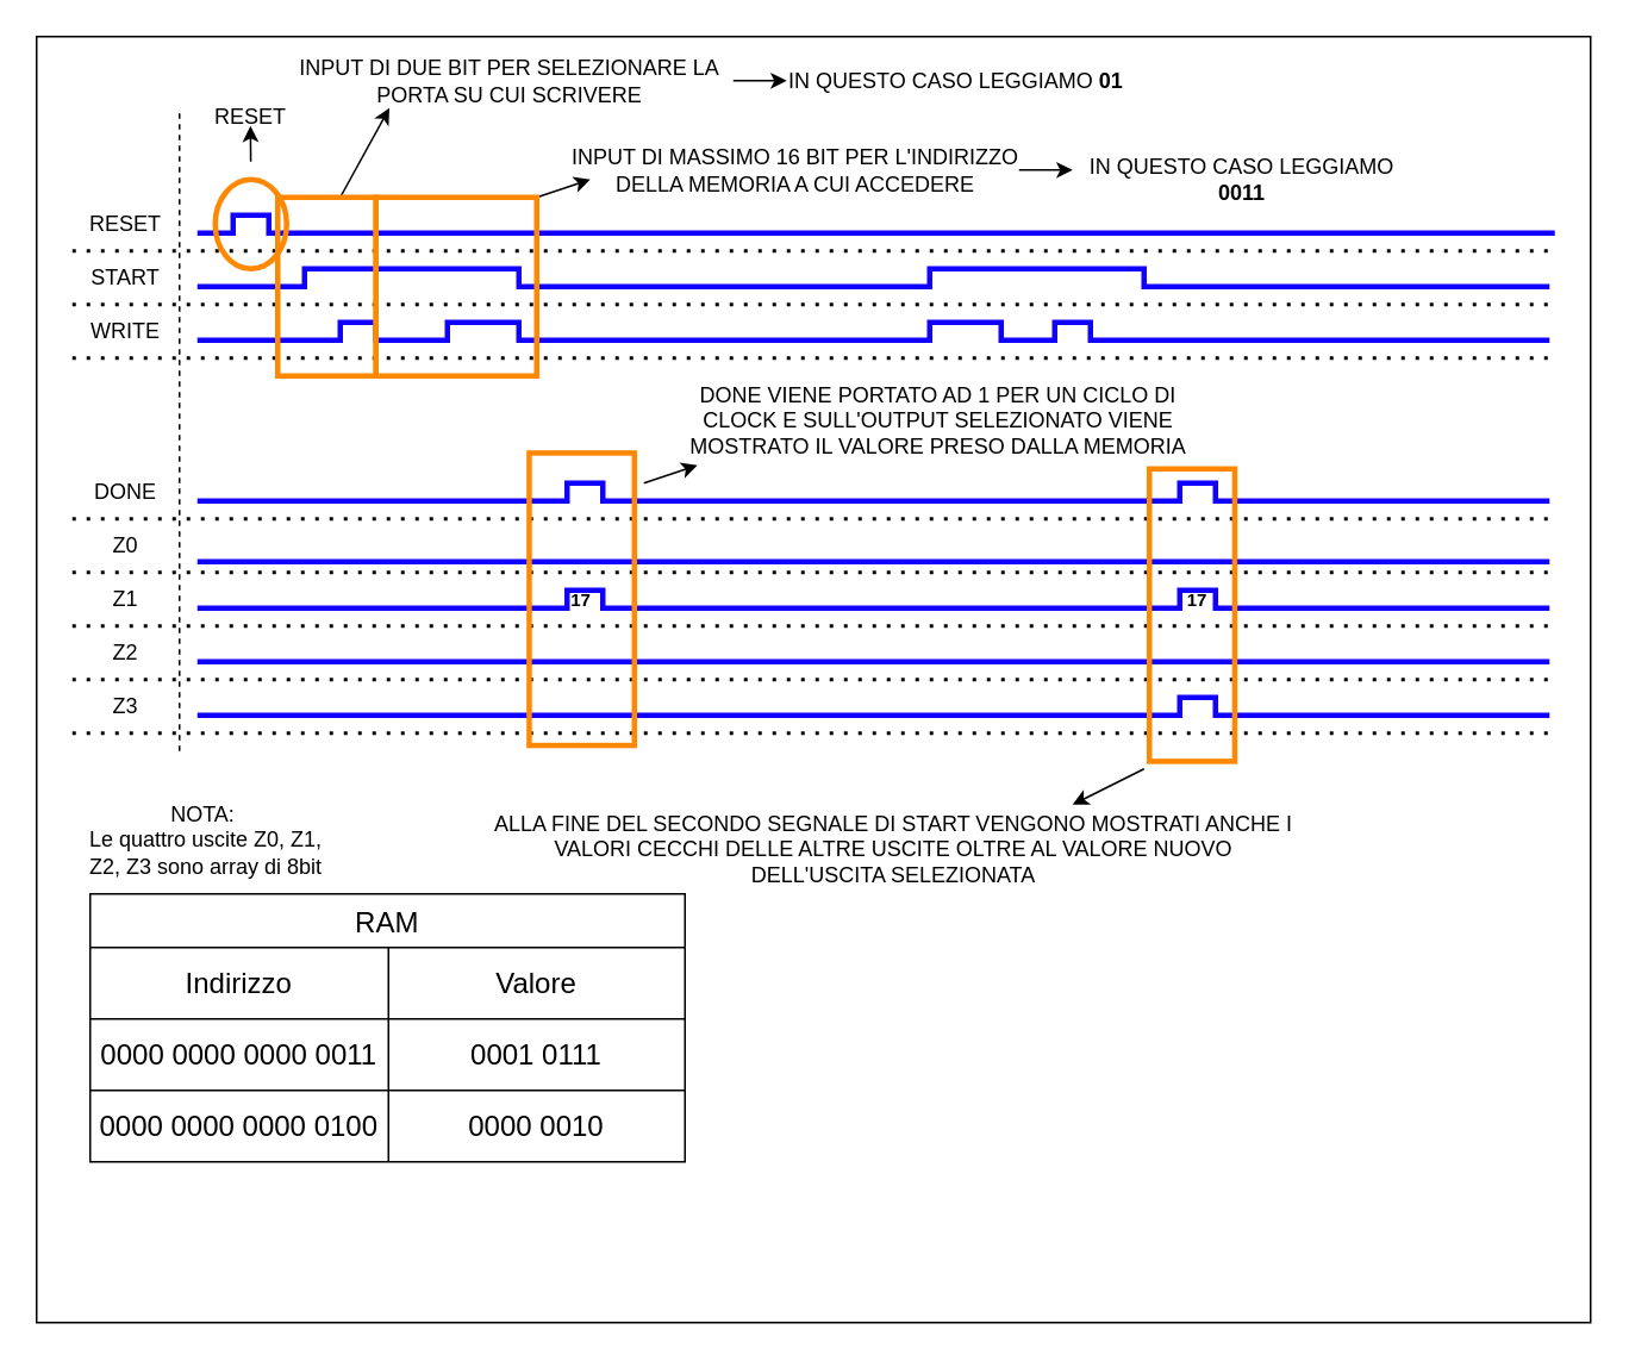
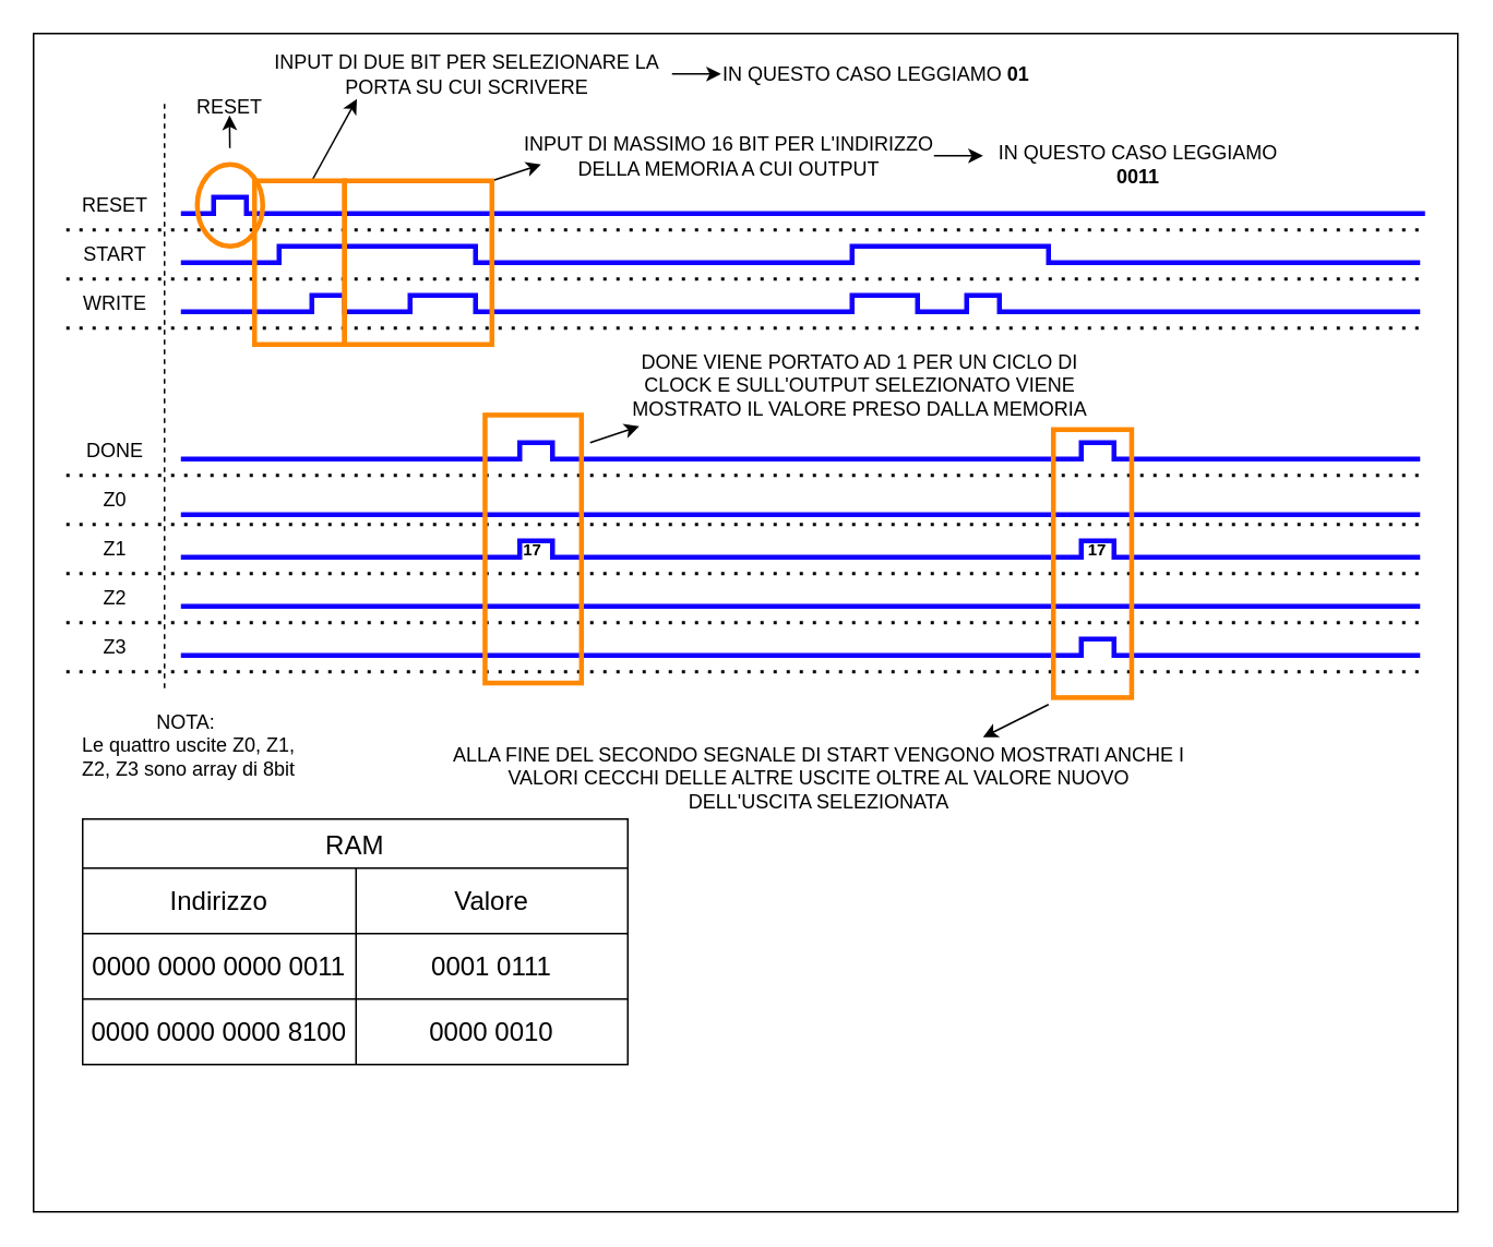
  <mxCell id="0" />
  <mxCell id="1" parent="0" />
  <mxCell id="2" value="" style="rounded=0;whiteSpace=wrap;html=1;" vertex="1" parent="1"><mxGeometry x="20" width="870" height="720" as="geometry" y="20" /></mxCell>
  <mxCell id="3" value="START" style="text;html=1;strokeColor=none;fillColor=none;align=center;verticalAlign=middle;whiteSpace=wrap;rounded=0;" parent="1" vertex="1"><mxGeometry y="140" width="60" height="30" as="geometry" x="40" /></mxCell>
  <mxCell id="4" value="WRITE" style="text;html=1;strokeColor=none;fillColor=none;align=center;verticalAlign=middle;whiteSpace=wrap;rounded=0;" parent="1" vertex="1"><mxGeometry y="170" width="60" height="30" as="geometry" x="40" /></mxCell>
  <mxCell id="5" value="RESET" style="text;html=1;strokeColor=none;fillColor=none;align=center;verticalAlign=middle;whiteSpace=wrap;rounded=0;" parent="1" vertex="1"><mxGeometry y="110" width="60" height="30" as="geometry" x="40" /></mxCell>
  <mxCell id="6" value="" style="endArrow=none;dashed=1;html=1;dashPattern=1 3;strokeWidth=2;rounded=0;exitX=0;exitY=1;exitDx=0;exitDy=0;" parent="1" source="5" edge="1"><mxGeometry width="50" height="50" relative="1" as="geometry"><mxPoint x="420" y="340" as="sourcePoint" /><mxPoint x="870" y="140" as="targetPoint" /></mxGeometry></mxCell>
  <mxCell id="7" value="" style="endArrow=none;dashed=1;html=1;dashPattern=1 3;strokeWidth=2;rounded=0;exitX=0;exitY=1;exitDx=0;exitDy=0;" parent="1" edge="1"><mxGeometry width="50" height="50" relative="1" as="geometry"><mxPoint y="170" as="sourcePoint" x="40" /><mxPoint x="870" y="170" as="targetPoint" /></mxGeometry></mxCell>
  <mxCell id="8" value="" style="endArrow=none;dashed=1;html=1;dashPattern=1 3;strokeWidth=2;rounded=0;exitX=0;exitY=1;exitDx=0;exitDy=0;" parent="1" edge="1"><mxGeometry width="50" height="50" relative="1" as="geometry"><mxPoint y="200" as="sourcePoint" x="40" /><mxPoint x="870" y="200" as="targetPoint" /></mxGeometry></mxCell>
  <mxCell id="9" value="" style="endArrow=none;dashed=1;html=1;strokeWidth=1;rounded=0;" parent="1" edge="1"><mxGeometry width="50" height="50" relative="1" as="geometry"><mxPoint x="100" y="420" as="sourcePoint" /><mxPoint x="100" y="60" as="targetPoint" /></mxGeometry></mxCell>
  <mxCell id="10" value="" style="endArrow=none;html=1;rounded=0;strokeColor=#1100FF;strokeWidth=3;" parent="1" edge="1"><mxGeometry width="50" height="50" relative="1" as="geometry"><mxPoint x="110" y="130" as="sourcePoint" /><mxPoint x="870" y="130" as="targetPoint" /><Array as="points"><mxPoint x="130" y="130" /><mxPoint x="130" y="120" /><mxPoint x="150" y="120" /><mxPoint x="150" y="130" /></Array></mxGeometry></mxCell>
  <mxCell id="11" value="" style="endArrow=none;html=1;rounded=0;strokeColor=#1100FF;strokeWidth=3;" parent="1" edge="1"><mxGeometry width="50" height="50" relative="1" as="geometry"><mxPoint x="110" y="160" as="sourcePoint" /><mxPoint x="867" y="160" as="targetPoint" /><Array as="points"><mxPoint x="170" y="160" /><mxPoint x="170" y="150" /><mxPoint x="290" y="150" /><mxPoint x="290" y="160" /><mxPoint x="520" y="160" /><mxPoint x="520" y="150" /><mxPoint x="640" y="150" /><mxPoint x="640" y="160" /></Array></mxGeometry></mxCell>
  <mxCell id="12" value="" style="endArrow=none;html=1;rounded=0;strokeColor=#1100FF;strokeWidth=3;" parent="1" edge="1"><mxGeometry width="50" height="50" relative="1" as="geometry"><mxPoint x="110" y="280" as="sourcePoint" /><mxPoint x="867" y="280" as="targetPoint" /><Array as="points"><mxPoint x="317" y="280" /><mxPoint x="317" y="270" /><mxPoint x="337" y="270" /><mxPoint x="337" y="280" /><mxPoint x="660" y="280" /><mxPoint x="660" y="270" /><mxPoint x="680" y="270" /><mxPoint x="680" y="280" /></Array></mxGeometry></mxCell>
  <mxCell id="13" value="" style="endArrow=none;html=1;rounded=0;strokeColor=#1100FF;strokeWidth=3;" parent="1" edge="1"><mxGeometry width="50" height="50" relative="1" as="geometry"><mxPoint x="110" y="190" as="sourcePoint" /><mxPoint x="867" y="190" as="targetPoint" /><Array as="points"><mxPoint x="190" y="190" /><mxPoint x="190" y="180" /><mxPoint x="210" y="180" /><mxPoint x="210" y="190" /><mxPoint x="250" y="190" /><mxPoint x="250" y="180" /><mxPoint x="290" y="180" /><mxPoint x="290" y="190" /><mxPoint x="520" y="190" /><mxPoint x="520" y="180" /><mxPoint x="560" y="180" /><mxPoint x="560" y="190" /><mxPoint x="590" y="190" /><mxPoint x="590" y="180" /><mxPoint x="610" y="180" /><mxPoint x="610" y="190" /></Array></mxGeometry></mxCell>
  <mxCell id="14" value="" style="ellipse;whiteSpace=wrap;html=1;fillColor=none;strokeWidth=3;strokeColor=#FF8800;" parent="1" vertex="1"><mxGeometry x="120" y="100" width="40" height="50" as="geometry" /></mxCell>
  <mxCell id="15" value="RESET" style="text;html=1;strokeColor=none;fillColor=none;align=center;verticalAlign=middle;whiteSpace=wrap;rounded=0;" parent="1" vertex="1"><mxGeometry x="110" y="50" width="60" height="30" as="geometry" /></mxCell>
  <mxCell id="16" value="INPUT DI DUE BIT PER SELEZIONARE LA PORTA SU CUI SCRIVERE" style="text;html=1;strokeColor=none;fillColor=none;align=center;verticalAlign=middle;whiteSpace=wrap;rounded=0;" parent="1" vertex="1"><mxGeometry x="150" y="30" width="270" height="30" as="geometry" /></mxCell>
- <mxCell id="17" value="INPUT DI MASSIMO 16 BIT PER L'INDIRIZZO DELLA MEMORIA A CUI ACCEDERE" style="text;html=1;strokeColor=none;fillColor=none;align=center;verticalAlign=middle;whiteSpace=wrap;rounded=0;" parent="1" vertex="1"><mxGeometry x="305" y="80" width="280" height="30" as="geometry" /></mxCell>
+ <mxCell id="17" value="INPUT DI MASSIMO 16 BIT PER L'INDIRIZZO DELLA MEMORIA A CUI OUTPUT" style="text;html=1;strokeColor=none;fillColor=none;align=center;verticalAlign=middle;whiteSpace=wrap;rounded=0;" parent="1" vertex="1"><mxGeometry x="305" y="80" width="280" height="30" as="geometry" /></mxCell>
  <mxCell id="18" value="" style="endArrow=classic;html=1;rounded=0;" parent="1" edge="1"><mxGeometry width="50" height="50" relative="1" as="geometry"><mxPoint x="139.91" y="90" as="sourcePoint" /><mxPoint x="139.71" y="70" as="targetPoint" /></mxGeometry></mxCell>
  <mxCell id="19" value="" style="endArrow=classic;html=1;rounded=0;exitX=0.6;exitY=0;exitDx=0;exitDy=0;exitPerimeter=0;entryX=0.25;entryY=1;entryDx=0;entryDy=0;" parent="1" edge="1" target="16"><mxGeometry width="50" height="50" relative="1" as="geometry"><mxPoint x="190" y="110" as="sourcePoint" /><mxPoint x="210" y="70" as="targetPoint" /></mxGeometry></mxCell>
  <mxCell id="20" value="" style="endArrow=classic;html=1;rounded=0;exitX=0;exitY=0;exitDx=0;exitDy=0;" parent="1" edge="1" source="22"><mxGeometry width="50" height="50" relative="1" as="geometry"><mxPoint x="280" y="120" as="sourcePoint" /><mxPoint x="330" y="100" as="targetPoint" /><Array as="points" /></mxGeometry></mxCell>
  <mxCell id="21" value="" style="rounded=0;whiteSpace=wrap;html=1;fillColor=none;strokeColor=#FF8800;strokeWidth=3;rotation=90;" vertex="1" parent="1"><mxGeometry x="132.5" y="132.5" width="100" height="55" as="geometry" /></mxCell>
  <mxCell id="22" value="" style="rounded=0;whiteSpace=wrap;html=1;fillColor=none;strokeColor=#FF8800;strokeWidth=3;rotation=90;" vertex="1" parent="1"><mxGeometry x="205" y="115" width="100" height="90" as="geometry" /></mxCell>
  <mxCell id="23" value="IN QUESTO CASO LEGGIAMO &lt;b&gt;01&lt;/b&gt;" style="text;html=1;strokeColor=none;fillColor=none;align=center;verticalAlign=middle;whiteSpace=wrap;rounded=0;" vertex="1" parent="1"><mxGeometry x="440" y="30" width="190" height="30" as="geometry" /></mxCell>
  <mxCell id="24" value="IN QUESTO CASO LEGGIAMO &lt;b&gt;0011&lt;/b&gt;" style="text;html=1;strokeColor=none;fillColor=none;align=center;verticalAlign=middle;whiteSpace=wrap;rounded=0;" vertex="1" parent="1"><mxGeometry x="600" y="85" width="190" height="30" as="geometry" /></mxCell>
  <mxCell id="25" value="" style="endArrow=classic;html=1;rounded=0;" edge="1" parent="1"><mxGeometry width="50" height="50" relative="1" as="geometry"><mxPoint x="570" y="94.71" as="sourcePoint" /><mxPoint x="600" y="94.71" as="targetPoint" /></mxGeometry></mxCell>
  <mxCell id="26" value="" style="endArrow=classic;html=1;rounded=0;" edge="1" parent="1"><mxGeometry width="50" height="50" relative="1" as="geometry"><mxPoint x="410" y="44.71" as="sourcePoint" /><mxPoint x="440" y="44.71" as="targetPoint" /></mxGeometry></mxCell>
  <mxCell id="27" value="" style="endArrow=none;dashed=1;html=1;dashPattern=1 3;strokeWidth=2;rounded=0;exitX=0;exitY=1;exitDx=0;exitDy=0;" edge="1" parent="1"><mxGeometry width="50" height="50" relative="1" as="geometry"><mxPoint y="380" as="sourcePoint" x="40" /><mxPoint x="870" y="380" as="targetPoint" /></mxGeometry></mxCell>
  <mxCell id="28" value="" style="endArrow=none;dashed=1;html=1;dashPattern=1 3;strokeWidth=2;rounded=0;exitX=0;exitY=1;exitDx=0;exitDy=0;" edge="1" parent="1"><mxGeometry width="50" height="50" relative="1" as="geometry"><mxPoint y="290" as="sourcePoint" x="40" /><mxPoint x="870" y="290" as="targetPoint" /></mxGeometry></mxCell>
  <mxCell id="29" value="" style="endArrow=none;dashed=1;html=1;dashPattern=1 3;strokeWidth=2;rounded=0;exitX=0;exitY=1;exitDx=0;exitDy=0;" edge="1" parent="1"><mxGeometry width="50" height="50" relative="1" as="geometry"><mxPoint y="320" as="sourcePoint" x="40" /><mxPoint x="870" y="320" as="targetPoint" /></mxGeometry></mxCell>
  <mxCell id="30" value="" style="endArrow=none;dashed=1;html=1;dashPattern=1 3;strokeWidth=2;rounded=0;exitX=0;exitY=1;exitDx=0;exitDy=0;" edge="1" parent="1"><mxGeometry width="50" height="50" relative="1" as="geometry"><mxPoint y="350" as="sourcePoint" x="40" /><mxPoint x="870" y="350" as="targetPoint" /></mxGeometry></mxCell>
  <mxCell id="31" value="DONE" style="text;html=1;strokeColor=none;fillColor=none;align=center;verticalAlign=middle;whiteSpace=wrap;rounded=0;" vertex="1" parent="1"><mxGeometry y="260" width="60" height="30" as="geometry" x="40" /></mxCell>
  <mxCell id="32" value="Z0" style="text;html=1;strokeColor=none;fillColor=none;align=center;verticalAlign=middle;whiteSpace=wrap;rounded=0;" vertex="1" parent="1"><mxGeometry y="290" width="60" height="30" as="geometry" x="40" /></mxCell>
  <mxCell id="33" value="Z1" style="text;html=1;strokeColor=none;fillColor=none;align=center;verticalAlign=middle;whiteSpace=wrap;rounded=0;" vertex="1" parent="1"><mxGeometry y="320" width="60" height="30" as="geometry" x="40" /></mxCell>
  <mxCell id="34" value="Z2" style="text;html=1;strokeColor=none;fillColor=none;align=center;verticalAlign=middle;whiteSpace=wrap;rounded=0;" vertex="1" parent="1"><mxGeometry y="350" width="60" height="30" as="geometry" x="40" /></mxCell>
  <mxCell id="35" value="Z3" style="text;html=1;strokeColor=none;fillColor=none;align=center;verticalAlign=middle;whiteSpace=wrap;rounded=0;" vertex="1" parent="1"><mxGeometry y="380" width="60" height="30" as="geometry" x="40" /></mxCell>
  <mxCell id="36" value="" style="endArrow=none;dashed=1;html=1;dashPattern=1 3;strokeWidth=2;rounded=0;exitX=0;exitY=1;exitDx=0;exitDy=0;" edge="1" parent="1"><mxGeometry width="50" height="50" relative="1" as="geometry"><mxPoint y="410" as="sourcePoint" x="40" /><mxPoint x="870" y="410" as="targetPoint" /></mxGeometry></mxCell>
  <mxCell id="37" value="" style="endArrow=none;html=1;rounded=0;strokeColor=#1100FF;strokeWidth=3;" edge="1" parent="1"><mxGeometry width="50" height="50" relative="1" as="geometry"><mxPoint x="110" y="340" as="sourcePoint" /><mxPoint x="867" y="340" as="targetPoint" /><Array as="points"><mxPoint x="317" y="340" /><mxPoint x="317" y="330" /><mxPoint x="337" y="330" /><mxPoint x="337" y="340" /><mxPoint x="660" y="340" /><mxPoint x="660" y="330" /><mxPoint x="680" y="330" /><mxPoint x="680" y="340" /></Array></mxGeometry></mxCell>
  <mxCell id="38" value="" style="endArrow=none;html=1;rounded=0;strokeColor=#1100FF;strokeWidth=3;" edge="1" parent="1"><mxGeometry width="50" height="50" relative="1" as="geometry"><mxPoint x="110" y="314" as="sourcePoint" /><mxPoint x="867" y="314.07" as="targetPoint" /><Array as="points"><mxPoint x="317" y="314.07" /><mxPoint x="337" y="314.07" /></Array></mxGeometry></mxCell>
  <mxCell id="39" value="" style="endArrow=none;html=1;rounded=0;strokeColor=#1100FF;strokeWidth=3;" edge="1" parent="1"><mxGeometry width="50" height="50" relative="1" as="geometry"><mxPoint x="110" y="370" as="sourcePoint" /><mxPoint x="867" y="370" as="targetPoint" /><Array as="points"><mxPoint x="317" y="370" /><mxPoint x="337" y="370" /></Array></mxGeometry></mxCell>
  <mxCell id="40" value="" style="endArrow=none;html=1;rounded=0;strokeColor=#1100FF;strokeWidth=3;" edge="1" parent="1"><mxGeometry width="50" height="50" relative="1" as="geometry"><mxPoint x="110" y="400" as="sourcePoint" /><mxPoint x="867" y="400" as="targetPoint" /><Array as="points"><mxPoint x="317" y="400" /><mxPoint x="337" y="400" /><mxPoint x="660" y="400" /><mxPoint x="660" y="390" /><mxPoint x="680" y="390" /><mxPoint x="680" y="400" /></Array></mxGeometry></mxCell>
  <mxCell id="41" value="" style="rounded=0;whiteSpace=wrap;html=1;fillColor=none;strokeColor=#FF8800;strokeWidth=3;rotation=90;" vertex="1" parent="1"><mxGeometry x="243.37" y="305.56" width="163.75" height="58.9" as="geometry" /></mxCell>
  <mxCell id="42" value="" style="endArrow=classic;html=1;rounded=0;exitX=0;exitY=0;exitDx=0;exitDy=0;" edge="1" parent="1"><mxGeometry width="50" height="50" relative="1" as="geometry"><mxPoint x="360" y="270" as="sourcePoint" /><mxPoint x="390" y="260" as="targetPoint" /><Array as="points" /></mxGeometry></mxCell>
  <mxCell id="43" value="DONE VIENE PORTATO AD 1 PER UN CICLO DI CLOCK E SULL'OUTPUT SELEZIONATO VIENE MOSTRATO IL VALORE PRESO DALLA MEMORIA" style="text;html=1;strokeColor=none;fillColor=none;align=center;verticalAlign=middle;whiteSpace=wrap;rounded=0;" vertex="1" parent="1"><mxGeometry x="370" y="220" width="310" height="30" as="geometry" /></mxCell>
  <mxCell id="44" value="" style="rounded=0;whiteSpace=wrap;html=1;fillColor=none;strokeColor=#FF8800;strokeWidth=3;rotation=90;" vertex="1" parent="1"><mxGeometry x="585" y="320" width="163.75" height="47.82" as="geometry" /></mxCell>
  <mxCell id="45" value="&lt;font style=&quot;font-size: 10px;&quot;&gt;&lt;b&gt;17&lt;/b&gt;&lt;/font&gt;" style="text;html=1;strokeColor=none;fillColor=none;align=center;verticalAlign=middle;whiteSpace=wrap;rounded=0;" vertex="1" parent="1"><mxGeometry x="640" y="320.01" width="60" height="30" as="geometry" /></mxCell>
  <mxCell id="46" value="&lt;font style=&quot;font-size: 10px;&quot;&gt;&lt;b&gt;17&lt;/b&gt;&lt;/font&gt;" style="text;html=1;strokeColor=none;fillColor=none;align=center;verticalAlign=middle;whiteSpace=wrap;rounded=0;" vertex="1" parent="1"><mxGeometry x="295.25" y="320.01" width="60" height="30" as="geometry" /></mxCell>
  <mxCell id="47" value="ALLA FINE DEL SECONDO SEGNALE DI START VENGONO MOSTRATI ANCHE I VALORI CECCHI DELLE ALTRE USCITE OLTRE AL VALORE NUOVO DELL'USCITA SELEZIONATA" style="text;html=1;strokeColor=none;fillColor=none;align=center;verticalAlign=middle;whiteSpace=wrap;rounded=0;" vertex="1" parent="1"><mxGeometry x="270" y="460" width="460" height="30" as="geometry" /></mxCell>
  <mxCell id="48" value="" style="endArrow=classic;html=1;rounded=0;" edge="1" parent="1"><mxGeometry width="50" height="50" relative="1" as="geometry"><mxPoint x="640" y="430" as="sourcePoint" /><mxPoint x="600" y="450" as="targetPoint" /><Array as="points" /></mxGeometry></mxCell>
- <mxCell id="49" value="NOTA:&amp;nbsp;&lt;br&gt;Le quattro uscite Z0, Z1, Z2, Z3 sono array di 8bit" style="text;html=1;strokeColor=none;fillColor=none;align=center;verticalAlign=middle;whiteSpace=wrap;rounded=0;" vertex="1" parent="1"><mxGeometry x="40" y="455" width="150" height="30" as="geometry" /></mxCell>
+ <mxCell id="49" value="NOTA:&amp;nbsp;&lt;br&gt;Le quattro uscite Z0, Z1, Z2, Z3 sono array di 8bit" style="text;html=1;strokeColor=none;fillColor=none;align=center;verticalAlign=middle;whiteSpace=wrap;rounded=0;" vertex="1" parent="1"><mxGeometry y="440" width="150" height="30" as="geometry" x="40" /></mxCell>
  <mxCell id="50" value="RAM" style="shape=table;startSize=30;container=1;collapsible=0;childLayout=tableLayout;strokeColor=default;fontSize=16;" vertex="1" parent="1"><mxGeometry x="50" y="500" width="333" height="150" as="geometry" /></mxCell>
  <mxCell id="51" value="" style="shape=tableRow;horizontal=0;startSize=0;swimlaneHead=0;swimlaneBody=0;strokeColor=inherit;top=0;left=0;bottom=0;right=0;collapsible=0;dropTarget=0;fillColor=none;points=[[0,0.5],[1,0.5]];portConstraint=eastwest;fontSize=16;" vertex="1" parent="50"><mxGeometry y="30" width="333" height="40" as="geometry" /></mxCell>
  <mxCell id="52" value="Indirizzo" style="shape=partialRectangle;html=1;whiteSpace=wrap;connectable=0;strokeColor=inherit;overflow=hidden;fillColor=none;top=0;left=0;bottom=0;right=0;pointerEvents=1;fontSize=16;" vertex="1" parent="51"><mxGeometry width="167" height="40" as="geometry"><mxRectangle width="167" height="40" as="alternateBounds" /></mxGeometry></mxCell>
  <mxCell id="53" value="Valore" style="shape=partialRectangle;html=1;whiteSpace=wrap;connectable=0;strokeColor=inherit;overflow=hidden;fillColor=none;top=0;left=0;bottom=0;right=0;pointerEvents=1;fontSize=16;" vertex="1" parent="51"><mxGeometry x="167" width="166" height="40" as="geometry"><mxRectangle width="166" height="40" as="alternateBounds" /></mxGeometry></mxCell>
  <mxCell id="54" value="" style="shape=tableRow;horizontal=0;startSize=0;swimlaneHead=0;swimlaneBody=0;strokeColor=inherit;top=0;left=0;bottom=0;right=0;collapsible=0;dropTarget=0;fillColor=none;points=[[0,0.5],[1,0.5]];portConstraint=eastwest;fontSize=16;" vertex="1" parent="50"><mxGeometry y="70" width="333" height="40" as="geometry" /></mxCell>
  <mxCell id="55" value="0000 0000 0000 0011" style="shape=partialRectangle;html=1;whiteSpace=wrap;connectable=0;strokeColor=inherit;overflow=hidden;fillColor=none;top=0;left=0;bottom=0;right=0;pointerEvents=1;fontSize=16;" vertex="1" parent="54"><mxGeometry width="167" height="40" as="geometry"><mxRectangle width="167" height="40" as="alternateBounds" /></mxGeometry></mxCell>
  <mxCell id="56" value="0001 0111" style="shape=partialRectangle;html=1;whiteSpace=wrap;connectable=0;strokeColor=inherit;overflow=hidden;fillColor=none;top=0;left=0;bottom=0;right=0;pointerEvents=1;fontSize=16;" vertex="1" parent="54"><mxGeometry x="167" width="166" height="40" as="geometry"><mxRectangle width="166" height="40" as="alternateBounds" /></mxGeometry></mxCell>
  <mxCell id="57" value="" style="shape=tableRow;horizontal=0;startSize=0;swimlaneHead=0;swimlaneBody=0;strokeColor=inherit;top=0;left=0;bottom=0;right=0;collapsible=0;dropTarget=0;fillColor=none;points=[[0,0.5],[1,0.5]];portConstraint=eastwest;fontSize=16;" vertex="1" parent="50"><mxGeometry y="110" width="333" height="40" as="geometry" /></mxCell>
- <mxCell id="58" value="0000 0000 0000 0100" style="shape=partialRectangle;html=1;whiteSpace=wrap;connectable=0;strokeColor=inherit;overflow=hidden;fillColor=none;top=0;left=0;bottom=0;right=0;pointerEvents=1;fontSize=16;" vertex="1" parent="57"><mxGeometry width="167" height="40" as="geometry"><mxRectangle width="167" height="40" as="alternateBounds" /></mxGeometry></mxCell>
+ <mxCell id="58" value="0000 0000 0000 8100" style="shape=partialRectangle;html=1;whiteSpace=wrap;connectable=0;strokeColor=inherit;overflow=hidden;fillColor=none;top=0;left=0;bottom=0;right=0;pointerEvents=1;fontSize=16;" vertex="1" parent="57"><mxGeometry width="167" height="40" as="geometry"><mxRectangle width="167" height="40" as="alternateBounds" /></mxGeometry></mxCell>
  <mxCell id="59" value="0000 0010" style="shape=partialRectangle;html=1;whiteSpace=wrap;connectable=0;strokeColor=inherit;overflow=hidden;fillColor=none;top=0;left=0;bottom=0;right=0;pointerEvents=1;fontSize=16;" vertex="1" parent="57"><mxGeometry x="167" width="166" height="40" as="geometry"><mxRectangle width="166" height="40" as="alternateBounds" /></mxGeometry></mxCell>
